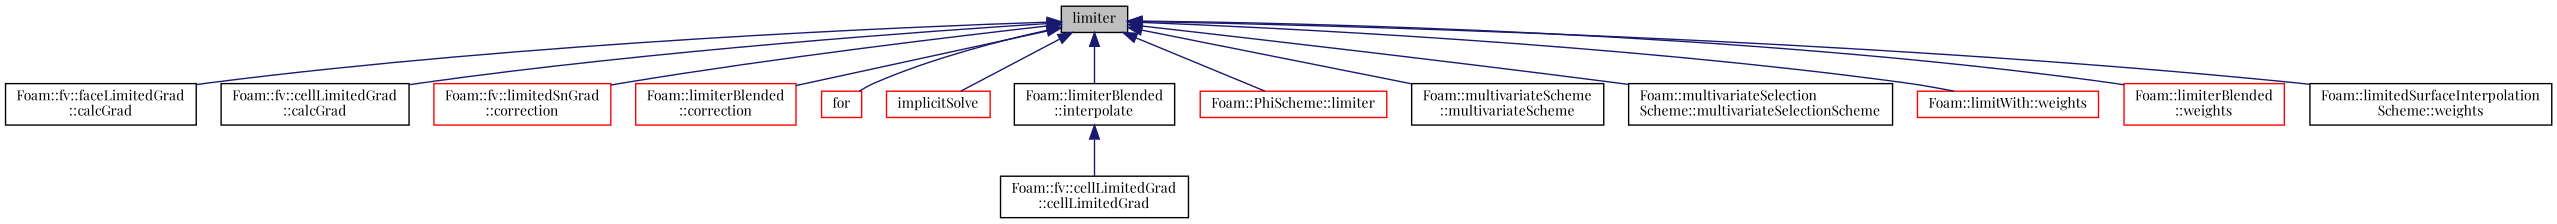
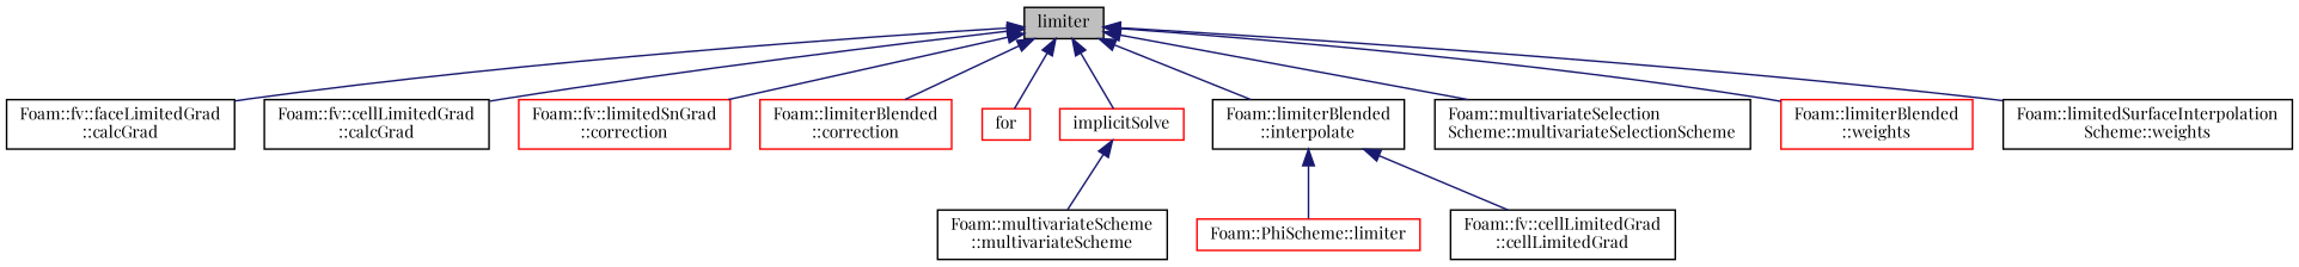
  digraph {
    fontname="Playfair Display"
    rankdir=TB
    node [color=black fontname="Playfair Display" fontsize=10 shape=record]
    edge [color=midnightblue dir=back fontname="Playfair Display" fontsize=10 labelfontname=Helvetica labelfontsize=10 style=solid]
    n1 [fillcolor=grey75 fontcolor=black height=0.2 label=limiter style=filled width=0.4]
    n2 [height=0.2 label="Foam::fv::faceLimitedGrad\l::calcGrad" width=0.4]
    n3 [height=0.2 label="Foam::fv::cellLimitedGrad\l::calcGrad" width=0.4]
    n4 [color=red height=0.2 label="Foam::fv::limitedSnGrad\l::correction" width=0.4]
    n5 [color=red height=0.2 label="Foam::limiterBlended\l::correction" width=0.4]
    n6 [color=red height=0.2 label=for width=0.4]
    n7 [color=red height=0.2 label=implicitSolve width=0.4]
    n8 [height=0.2 label="Foam::limiterBlended\l::interpolate" width=0.4]
    n9 [color=red height=0.2 label="Foam::PhiScheme::limiter" width=0.4]
    n10 [height=0.2 label="Foam::multivariateScheme\l::multivariateScheme" width=0.4]
    n11 [height=0.2 label="Foam::multivariateSelection\lScheme::multivariateSelectionScheme" width=0.4]
-   n12 [color=red height=0.2 label="Foam::limitWith::weights" width=0.4]
    n13 [color=red height=0.2 label="Foam::limiterBlended\l::weights" width=0.4]
    n14 [height=0.2 label="Foam::limitedSurfaceInterpolation\lScheme::weights" width=0.4]
    n15 [height=0.2 label="Foam::fv::cellLimitedGrad\l::cellLimitedGrad" width=0.4]
    n1 -> n2
    n1 -> n3
    n1 -> n4
    n1 -> n5
    n1 -> n6
    n1 -> n7
    n1 -> n8
-   n1 -> n9
-   n1 -> n10
+   n8 -> n9
+   n7 -> n10
    n1 -> n11
-   n1 -> n12
    n1 -> n13
    n1 -> n14
    n8 -> n15
  }
